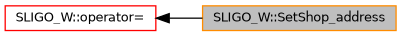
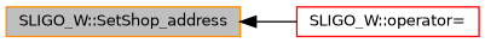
  digraph {
    rankdir=LR
    node [fontname=Helvetica fontsize=10 shape=record style=filled]
    n1 [color=darkorange fillcolor=grey75 fontcolor=black height=0.2 label="SLIGO_W::SetShop_address" width=0.4]
    n2 [color=red fillcolor=white height=0.2 label="SLIGO_W::operator=" width=0.4]
-   n2 -> n1 [color=black dir=back fontname=Helvetica fontsize=10 labelfontname=Helvetica labelfontsize=10 style=solid]
+   n1 -> n2 [color=black dir=back fontname=Helvetica fontsize=10 labelfontname=Helvetica labelfontsize=10 style=solid]
  }
